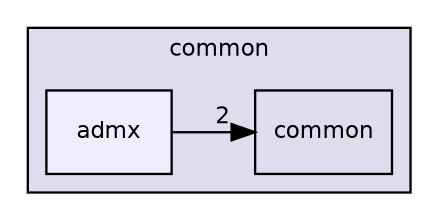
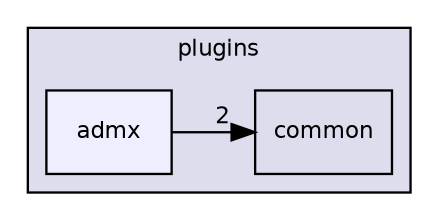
  digraph {
    compound=true
    rankdir=LR
    node [fontname=Helvetica fontsize=10 shape=box]
    n1 [label=common]
    n2 [fillcolor="#eeeeff" label=admx pencolor=black style=filled]
    subgraph cluster_1 {
      bgcolor="#ddddee"
      fontname=Helvetica
      fontsize=10
-     label=common
+     label=plugins
      pencolor=black
      n1
      n2
    }
    n2 -> n1 [headlabel=2 labeldistance=1.5 labelfontname=Helvetica labelfontsize=10]
  }
